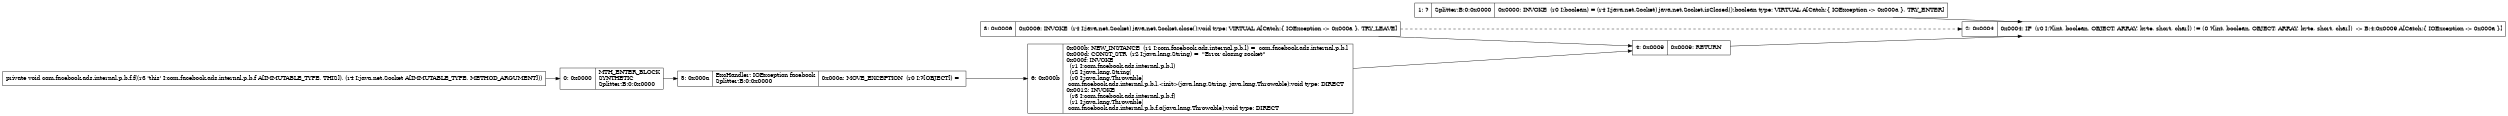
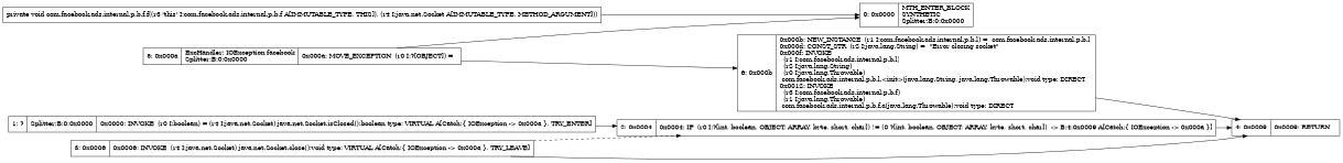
  digraph {
    rankdir=LR
    node [shape=record]
    n1 [label="{0\:\ 0x0000|MTH_ENTER_BLOCK\lSYNTHETIC\lSplitter:B:0:0x0000\l}"]
    n2 [label="{5\:\ 0x000a|ExcHandler: IOException facebook\lSplitter:B:0:0x0000\l|0x000a: MOVE_EXCEPTION  (r0 I:?[OBJECT]) =  \l}"]
    n3 [label="{1\:\ ?|Splitter:B:0:0x0000\l|0x0000: INVOKE  (r0 I:boolean) = (r4 I:java.net.Socket) java.net.Socket.isClosed():boolean type: VIRTUAL A[Catch:\{ IOException \-\> 0x000a \}, TRY_ENTER]\l}"]
    n4 [label="{2\:\ 0x0004|0x0004: IF  (r0 I:?[int, boolean, OBJECT, ARRAY, byte, short, char]) != (0 ?[int, boolean, OBJECT, ARRAY, byte, short, char])  \-\> B:4:0x0009 A[Catch:\{ IOException \-\> 0x000a \}]\l}"]
    n5 [label="{6\:\ 0x000b|0x000b: NEW_INSTANCE  (r1 I:com.facebook.ads.internal.p.b.l) =  com.facebook.ads.internal.p.b.l \l0x000d: CONST_STR  (r2 I:java.lang.String) =  \"Error closing socket\" \l0x000f: INVOKE  \l  (r1 I:com.facebook.ads.internal.p.b.l)\l  (r2 I:java.lang.String)\l  (r0 I:java.lang.Throwable)\l com.facebook.ads.internal.p.b.l.\<init\>(java.lang.String, java.lang.Throwable):void type: DIRECT \l0x0012: INVOKE  \l  (r3 I:com.facebook.ads.internal.p.b.f)\l  (r1 I:java.lang.Throwable)\l com.facebook.ads.internal.p.b.f.a(java.lang.Throwable):void type: DIRECT \l}"]
    n6 [label="{4\:\ 0x0009|0x0009: RETURN   \l}"]
    n7 [label="{3\:\ 0x0006|0x0006: INVOKE  (r4 I:java.net.Socket) java.net.Socket.close():void type: VIRTUAL A[Catch:\{ IOException \-\> 0x000a \}, TRY_LEAVE]\l}"]
    n8 [label="{private void com.facebook.ads.internal.p.b.f.f((r3 'this' I:com.facebook.ads.internal.p.b.f A[IMMUTABLE_TYPE, THIS]), (r4 I:java.net.Socket A[IMMUTABLE_TYPE, METHOD_ARGUMENT])) }"]
-   n1 -> n2
+   n2 -> n1
    n2 -> n5
    n3 -> n4
-   n6 -> n4
+   n4 -> n6
    n5 -> n6
    n7 -> n4 [style=dashed]
    n7 -> n6
    n8 -> n1
  }
